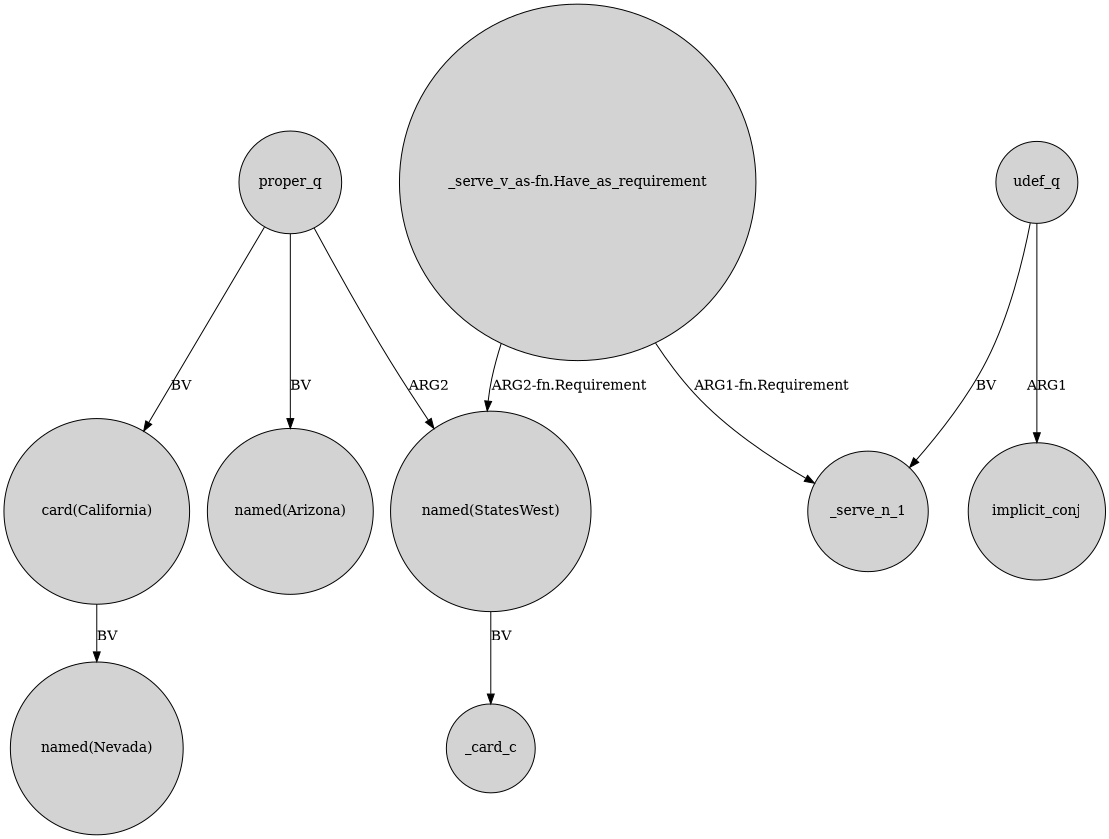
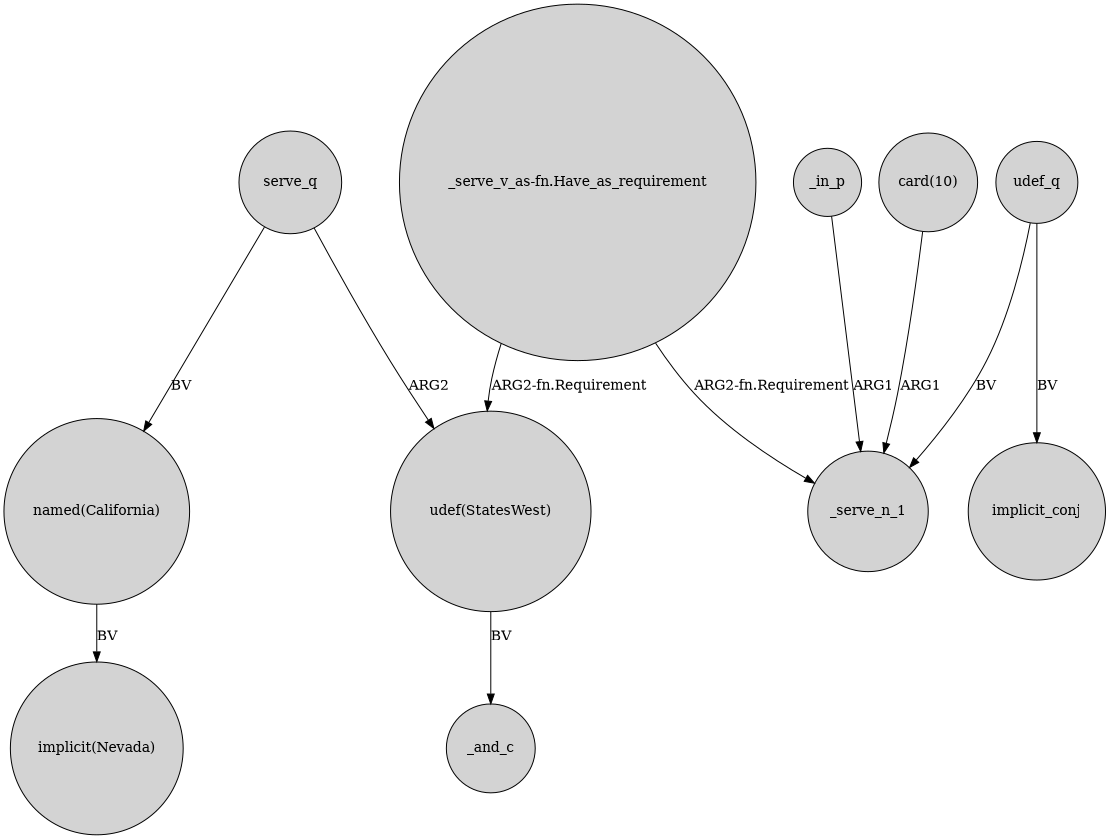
  digraph {
    node [shape=circle style=filled]
    n1 [label=_serve_n_1]
-   proper_q
-   "named(California)" [label="card(California)"]
-   "named(StatesWest)"
-   "named(Arizona)"
-   "named(Nevada)"
-   _and_c [label=_card_c]
+   _in_p
+   proper_q [label=serve_q]
+   "named(California)"
+   "named(StatesWest)" [label="udef(StatesWest)"]
+   "named(Nevada)" [label="implicit(Nevada)"]
+   _and_c
    "_serve_v_as-fn.Have_as_requirement"
    udef_q
    implicit_conj
+   "card(10)"
+   _in_p -> n1 [label=ARG1]
    proper_q -> "named(California)" [label=BV]
    proper_q -> "named(StatesWest)" [label=ARG2]
-   proper_q -> "named(Arizona)" [label=BV]
    "named(California)" -> "named(Nevada)" [label=BV]
    "named(StatesWest)" -> _and_c [label=BV]
-   "_serve_v_as-fn.Have_as_requirement" -> n1 [label="ARG1-fn.Requirement"]
+   "_serve_v_as-fn.Have_as_requirement" -> n1 [label="ARG2-fn.Requirement"]
    "_serve_v_as-fn.Have_as_requirement" -> "named(StatesWest)" [label="ARG2-fn.Requirement"]
    udef_q -> n1 [label=BV]
-   udef_q -> implicit_conj [label=ARG1]
+   udef_q -> implicit_conj [label=BV]
+   "card(10)" -> n1 [label=ARG1]
  }
